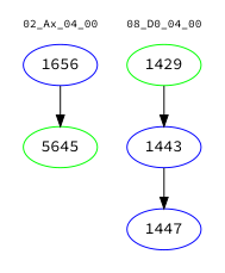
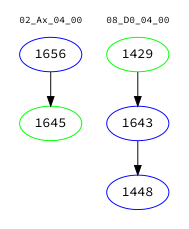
  digraph {
    fontname="Source Code Pro"
    node [color=blue fontname="Source Code Pro"]
    edge [color=black fontname="Source Code Pro"]
    n1 [label=1656]
-   n2 [color=green label=5645]
-   n3 [label=1443]
+   n2 [color=green label=1645]
+   n3 [label=1643]
    n4 [color=green label=1429]
-   n5 [label=1447]
+   n5 [label=1448]
    subgraph cluster_1 {
      color=white
      fontsize=10
      label="02_Ax_04_00"
      n1
      n2
    }
    subgraph cluster_2 {
      color=white
      fontsize=10
      label="08_D0_04_00"
      n3
      n4
      n5
    }
    n1 -> n2
    n3 -> n5
    n4 -> n3
  }
